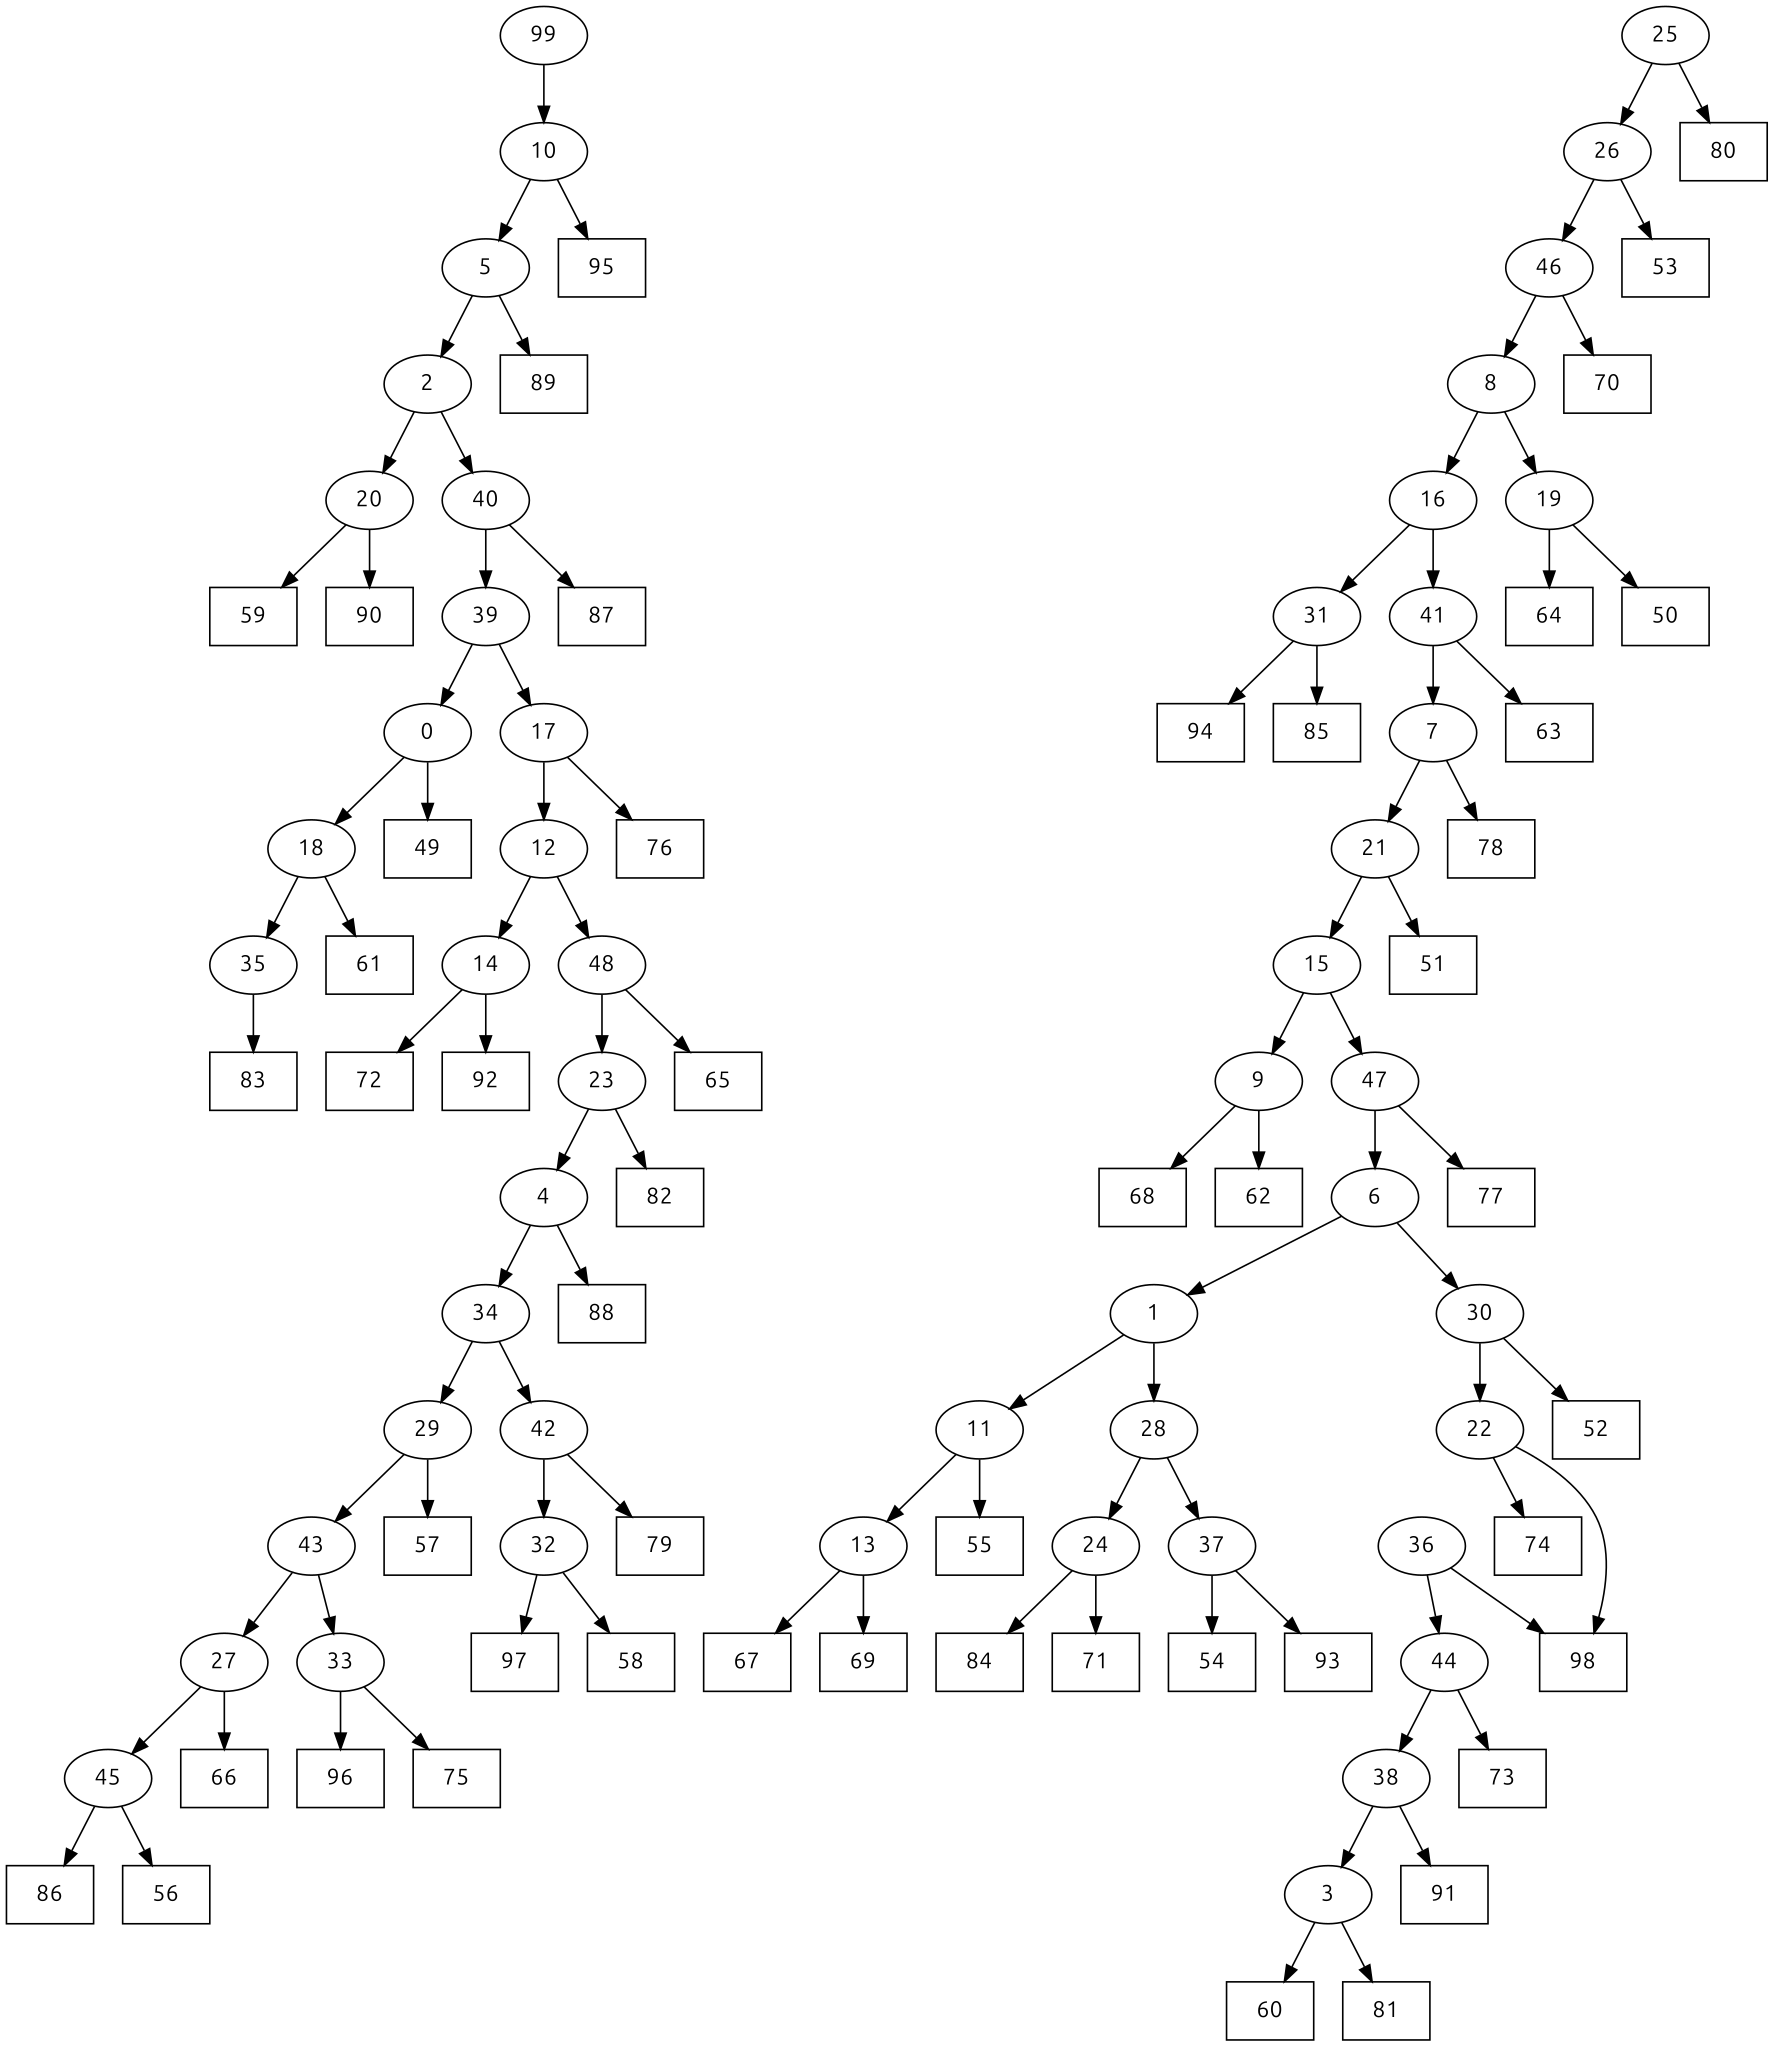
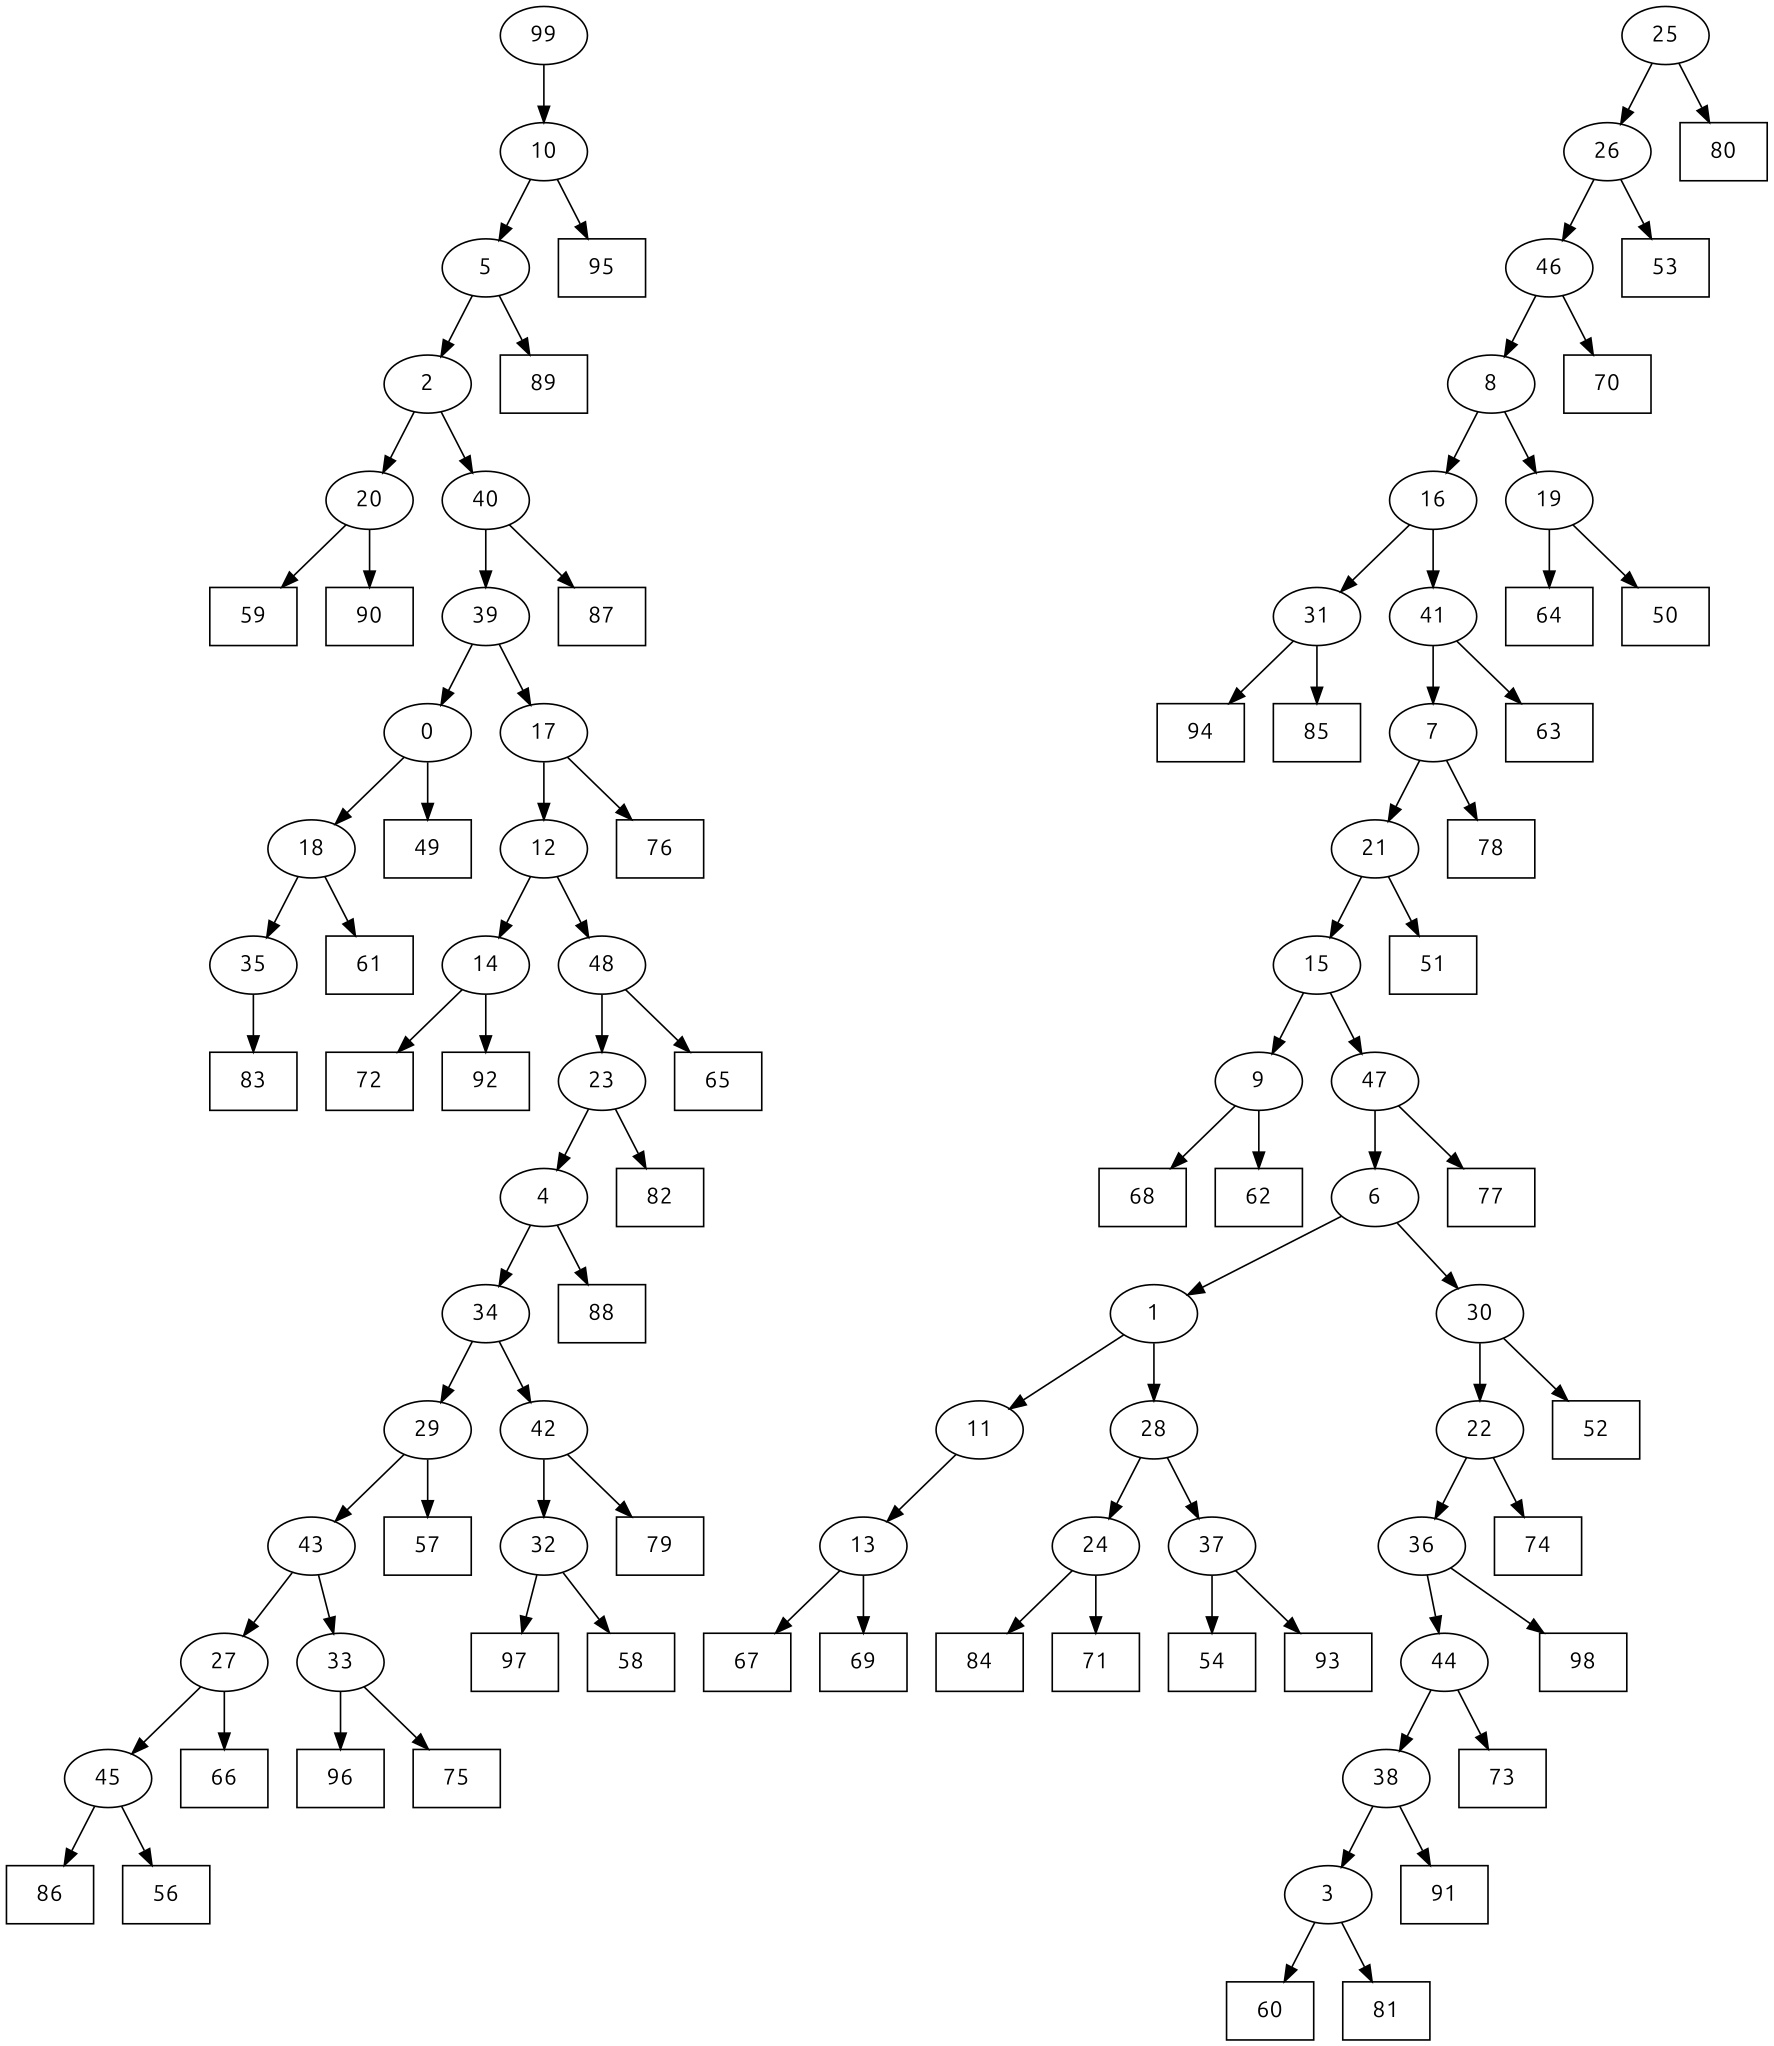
  digraph {
    fontname=Ubuntu
    node [fontname=Ubuntu]
    edge [fontname=Ubuntu]
    n1 [label=0]
    n2 [label=18]
    n3 [label=49 shape=box]
    n4 [label=35]
    n5 [label=61 shape=box]
    n6 [label=1]
    n7 [label=11]
    n8 [label=28]
    n9 [label=13]
-   n10 [label=55 shape=box]
    n11 [label=24]
    n12 [label=37]
    n13 [label=2]
    n14 [label=20]
    n15 [label=40]
    n16 [label=59 shape=box]
    n17 [label=90 shape=box]
    n18 [label=39]
    n19 [label=87 shape=box]
    n20 [label=3]
    n21 [label=60 shape=box]
    n22 [label=81 shape=box]
    n23 [label=4]
    n24 [label=34]
    n25 [label=88 shape=box]
    n26 [label=29]
    n27 [label=42]
    n28 [label=5]
    n29 [label=89 shape=box]
    n30 [label=6]
    n31 [label=30]
    n32 [label=22]
    n33 [label=52 shape=box]
    n34 [label=7]
    n35 [label=21]
    n36 [label=78 shape=box]
    n37 [label=15]
    n38 [label=51 shape=box]
    n39 [label=8]
    n40 [label=16]
    n41 [label=19]
    n42 [label=31]
    n43 [label=41]
    n44 [label=64 shape=box]
    n45 [label=50 shape=box]
    n46 [label=9]
    n47 [label=68 shape=box]
    n48 [label=62 shape=box]
    n49 [label=10]
    n50 [label=95 shape=box]
    n51 [label=67 shape=box]
    n52 [label=69 shape=box]
    n53 [label=12]
    n54 [label=14]
    n55 [label=48]
    n56 [label=72 shape=box]
    n57 [label=92 shape=box]
    n58 [label=23]
    n59 [label=65 shape=box]
    n60 [label=47]
    n61 [label=77 shape=box]
    n62 [label=94 shape=box]
    n63 [label=85 shape=box]
    n64 [label=63 shape=box]
    n65 [label=17]
    n66 [label=76 shape=box]
    n67 [label=83 shape=box]
    n68 [label=36]
    n69 [label=74 shape=box]
    n70 [label=44]
    n71 [label=98 shape=box]
    n72 [label=82 shape=box]
    n73 [label=84 shape=box]
    n74 [label=71 shape=box]
    n75 [label=25]
    n76 [label=26]
    n77 [label=80 shape=box]
    n78 [label=46]
    n79 [label=53 shape=box]
    n80 [label=70 shape=box]
    n81 [label=27]
    n82 [label=45]
    n83 [label=66 shape=box]
    n84 [label=86 shape=box]
    n85 [label=56 shape=box]
    n86 [label=54 shape=box]
    n87 [label=93 shape=box]
    n88 [label=43]
    n89 [label=57 shape=box]
    n90 [label=33]
    n91 [label=32]
    n92 [label=97 shape=box]
    n93 [label=58 shape=box]
    n94 [label=96 shape=box]
    n95 [label=75 shape=box]
    n96 [label=79 shape=box]
    n97 [label=38]
    n98 [label=73 shape=box]
    n99 [label=91 shape=box]
    n100 [label=99]
    n1 -> n2
    n1 -> n3
    n2 -> n4
    n2 -> n5
    n4 -> n67
    n6 -> n7
    n6 -> n8
    n7 -> n9
-   n7 -> n10
    n8 -> n11
    n8 -> n12
    n9 -> n51
    n9 -> n52
    n11 -> n73
    n11 -> n74
    n12 -> n86
    n12 -> n87
    n13 -> n14
    n13 -> n15
    n14 -> n16
    n14 -> n17
    n15 -> n18
    n15 -> n19
    n18 -> n1
    n18 -> n65
    n20 -> n21
    n20 -> n22
    n23 -> n24
    n23 -> n25
    n24 -> n26
    n24 -> n27
    n26 -> n88
    n26 -> n89
    n27 -> n91
    n27 -> n96
    n28 -> n13
    n28 -> n29
    n30 -> n6
    n30 -> n31
    n31 -> n32
    n31 -> n33
-   n32 -> n71
+   n32 -> n68
    n32 -> n69
    n34 -> n35
    n34 -> n36
    n35 -> n37
    n35 -> n38
    n37 -> n46
    n37 -> n60
    n39 -> n40
    n39 -> n41
    n40 -> n42
    n40 -> n43
    n41 -> n44
    n41 -> n45
    n42 -> n62
    n42 -> n63
    n43 -> n34
    n43 -> n64
    n46 -> n47
    n46 -> n48
    n49 -> n28
    n49 -> n50
    n53 -> n54
    n53 -> n55
    n54 -> n56
    n54 -> n57
    n55 -> n58
    n55 -> n59
    n58 -> n23
    n58 -> n72
    n60 -> n30
    n60 -> n61
    n65 -> n53
    n65 -> n66
    n68 -> n70
    n68 -> n71
    n70 -> n97
    n70 -> n98
    n75 -> n76
    n75 -> n77
    n76 -> n78
    n76 -> n79
    n78 -> n39
    n78 -> n80
    n81 -> n82
    n81 -> n83
    n82 -> n84
    n82 -> n85
    n88 -> n81
    n88 -> n90
    n90 -> n94
    n90 -> n95
    n91 -> n92
    n91 -> n93
    n97 -> n20
    n97 -> n99
    n100 -> n49
  }
